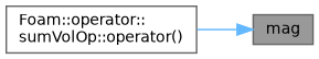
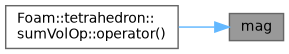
  digraph {
    rankdir=RL
    node [fontname=Helvetica fontsize=10 shape=box style=filled]
    n1 [color=gray40 fillcolor=grey60 fontcolor=black height=0.2 label=mag width=0.4]
-   n2 [color=grey40 fillcolor=white height=0.2 label="Foam::operator::\lsumVolOp::operator()" width=0.4]
+   n2 [color=grey40 fillcolor=white height=0.2 label="Foam::tetrahedron::\lsumVolOp::operator()" width=0.4]
    n1 -> n2 [color=steelblue1 dir=back fontname=Helvetica fontsize=10 labelfontname=Helvetica labelfontsize=10 style=solid]
  }
